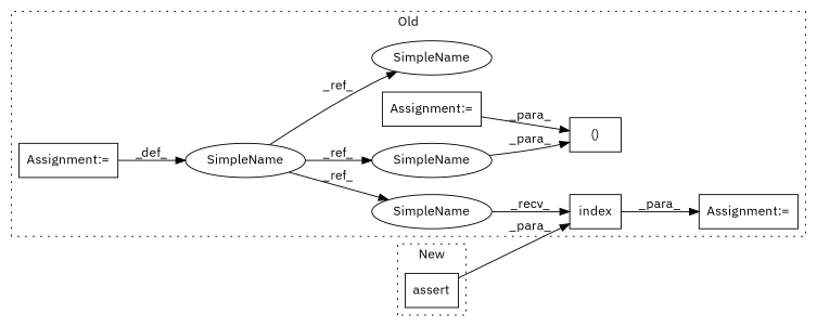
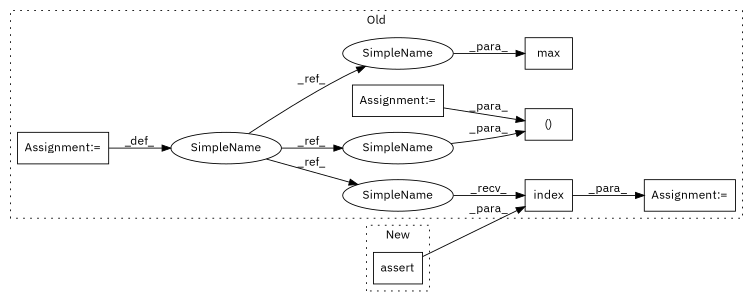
  digraph {
    fontname="IBM Plex Sans"
    rankdir=LR
    node [a=42 fontname="IBM Plex Sans" l=6 s=6907 shape=box]
    edge [fontname="IBM Plex Sans"]
    n1 [a=32 l="6,1" label=index s="7829,7846"]
    n2 [a=7 l=1 label="Assignment:=" s=7821]
    n3 [label=SimpleName shape=ellipse]
+   n4 [a=32 l="4,1" label=max s="7835,7845"]
    n5 [a=7 label="Assignment:="]
    n6 [a=106 l=30 label="()" s=7688]
    n7 [a=7 l=11 label="Assignment:=" s=6931]
    n8 [label=SimpleName s=7822 shape=ellipse]
    n9 [label=SimpleName s=7839 shape=ellipse]
    n10 [label=SimpleName s=7688 shape=ellipse]
    n11 [a=6 l=7 label=assert s=7822]
    subgraph cluster_1 {
      label=Old
      style=dotted
      n1
      n2
      n3
+     n4
      n5
      n6
      n7
      n8
      n9
      n10
    }
    subgraph cluster_2 {
      label=New
      style=dotted
      n11
    }
    n1 -> n2 [label=_para_]
    n3 -> n8 [label=_ref_]
    n3 -> n9 [label=_ref_]
    n3 -> n10 [label=_ref_]
    n5 -> n3 [label=_def_]
    n7 -> n6 [label=_para_]
    n8 -> n1 [label=_recv_]
+   n9 -> n4 [label=_para_]
    n10 -> n6 [label=_para_]
    n11 -> n1 [label=_para_]
  }
